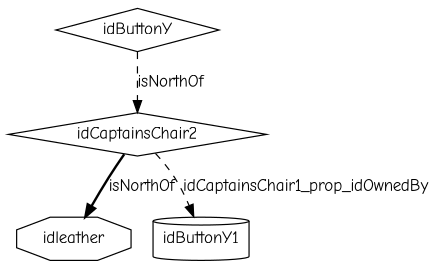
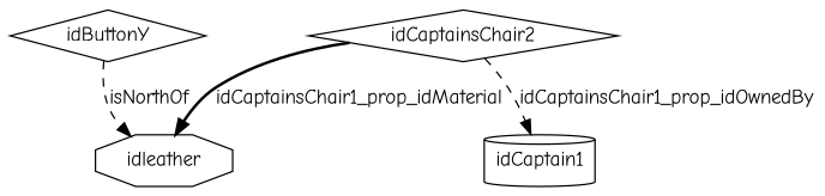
  strict digraph {
    fontname="Comic Neue"
    node [fontname="Comic Neue" shape=diamond]
    edge [edge_type=property fontname="Comic Neue" style=dashed]
    idButtonY [node_type=entity_node root=root]
    n2 [label=idCaptainsChair2]
    idleather [shape=octagon]
-   idCaptain1 [shape=cylinder label=idButtonY1]
-   idButtonY -> n2 [edge_type=relationship label=isNorthOf]
-   n2 -> idleather [label=isNorthOf style=bold]
+   idCaptain1 [shape=cylinder]
+   idButtonY -> idleather [edge_type=relationship label=isNorthOf]
+   n2 -> idleather [label=idCaptainsChair1_prop_idMaterial style=bold]
    n2 -> idCaptain1 [label=idCaptainsChair1_prop_idOwnedBy]
  }
